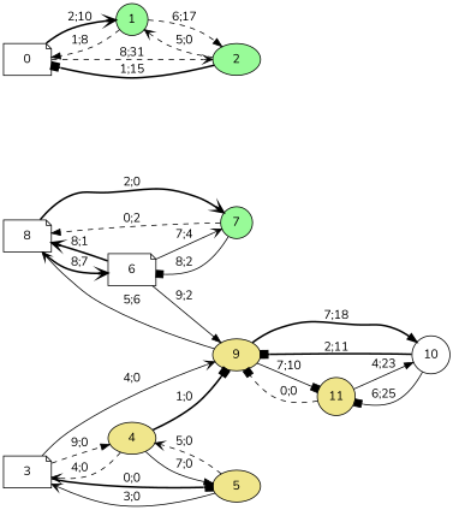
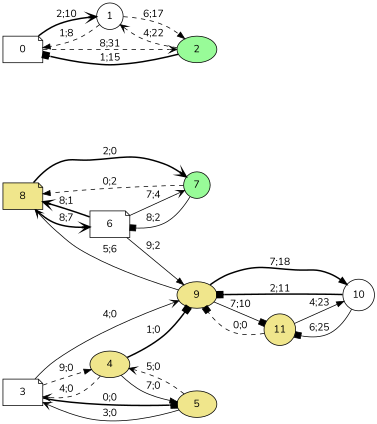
  digraph {
    fontname=Nunito
    rankdir=LR
    node [fillcolor=khaki fontname=Nunito shape=note style=filled]
    edge [arrowhead=vee color=black fontname=Nunito style=solid]
-   8 [fillcolor=white]
+   8
    9 [shape=ellipse]
    10 [fillcolor=white shape=circle]
    11 [shape=circle]
    6 [fillcolor=white]
    7 [fillcolor=palegreen shape=circle]
    3 [fillcolor=white]
    4 [shape=ellipse]
    5 [shape=ellipse]
    0 [fillcolor=white]
-   1 [fillcolor=palegreen shape=circle]
+   1 [fillcolor=white shape=circle]
    2 [fillcolor=palegreen shape=ellipse]
    8 -> 6 [label="8;7" style=bold]
    8 -> 7 [label="2;0" style=bold]
    9 -> 8 [label="5;6"]
    9 -> 10 [arrowhead=normal label="7;18" style=bold]
    9 -> 11 [arrowhead=box label="7;10"]
    10 -> 9 [arrowhead=box label="2;11" style=bold]
    10 -> 11 [arrowhead=box label="6;25"]
    11 -> 9 [arrowhead=box label="0;0" style=dashed]
    11 -> 10 [arrowhead=normal label="4;23"]
    6 -> 8 [label="8;1" style=bold]
    6 -> 9 [arrowhead=normal label="9;2"]
    6 -> 7 [label="7;4"]
    7 -> 8 [arrowhead=normal label="0;2" style=dashed]
    7 -> 6 [arrowhead=box label="8;2"]
    3 -> 9 [label="4;0"]
    3 -> 4 [arrowhead=normal label="9;0" style=dashed]
    3 -> 5 [arrowhead=box label="0;0" style=bold]
    4 -> 9 [arrowhead=box label="1;0" style=bold]
    4 -> 3 [label="4;0" style=dashed]
    4 -> 5 [arrowhead=normal label="7;0"]
    5 -> 3 [label="3;0"]
    5 -> 4 [label="5;0" style=dashed]
    0 -> 1 [label="2;10" style=bold]
    0 -> 2 [label="8;31" style=dashed]
    1 -> 0 [arrowhead=normal label="1;8" style=dashed]
    1 -> 2 [arrowhead=normal label="6;17" style=dashed]
    2 -> 0 [arrowhead=box label="1;15" style=bold]
-   2 -> 1 [label="5;0" style=dashed]
+   2 -> 1 [label="4;22" style=dashed]
  }
